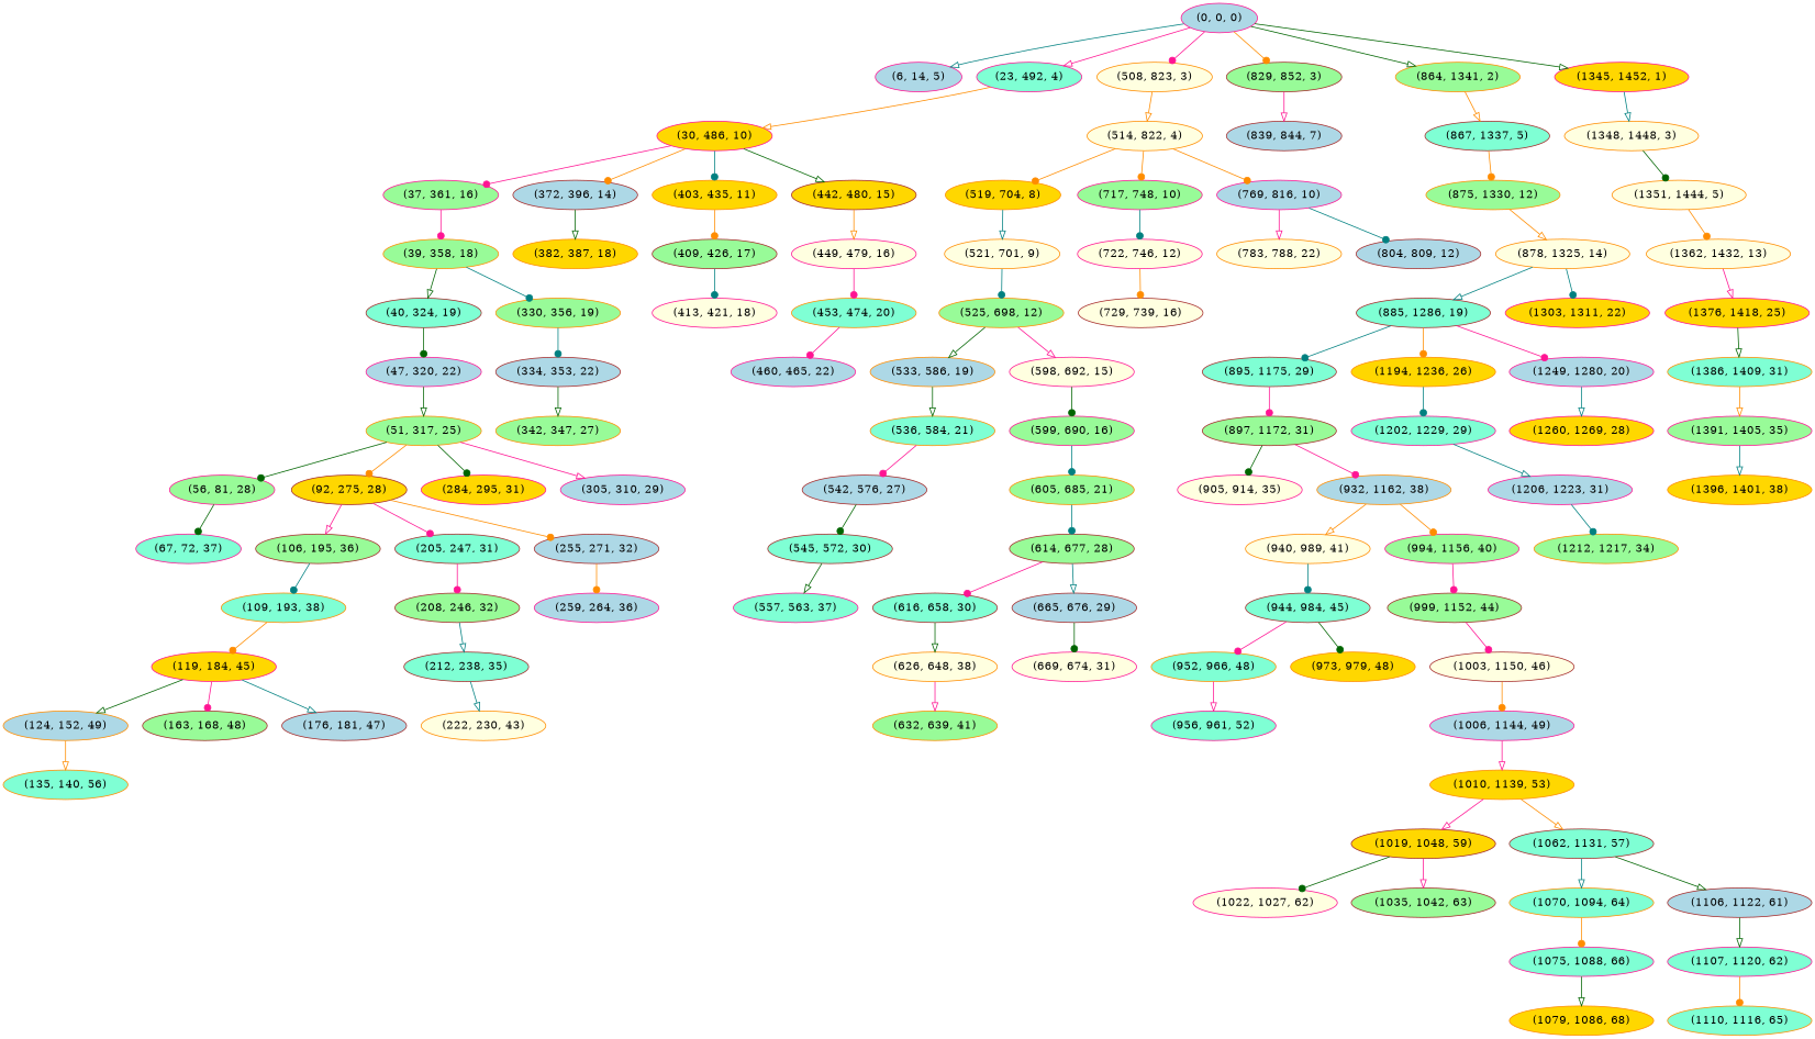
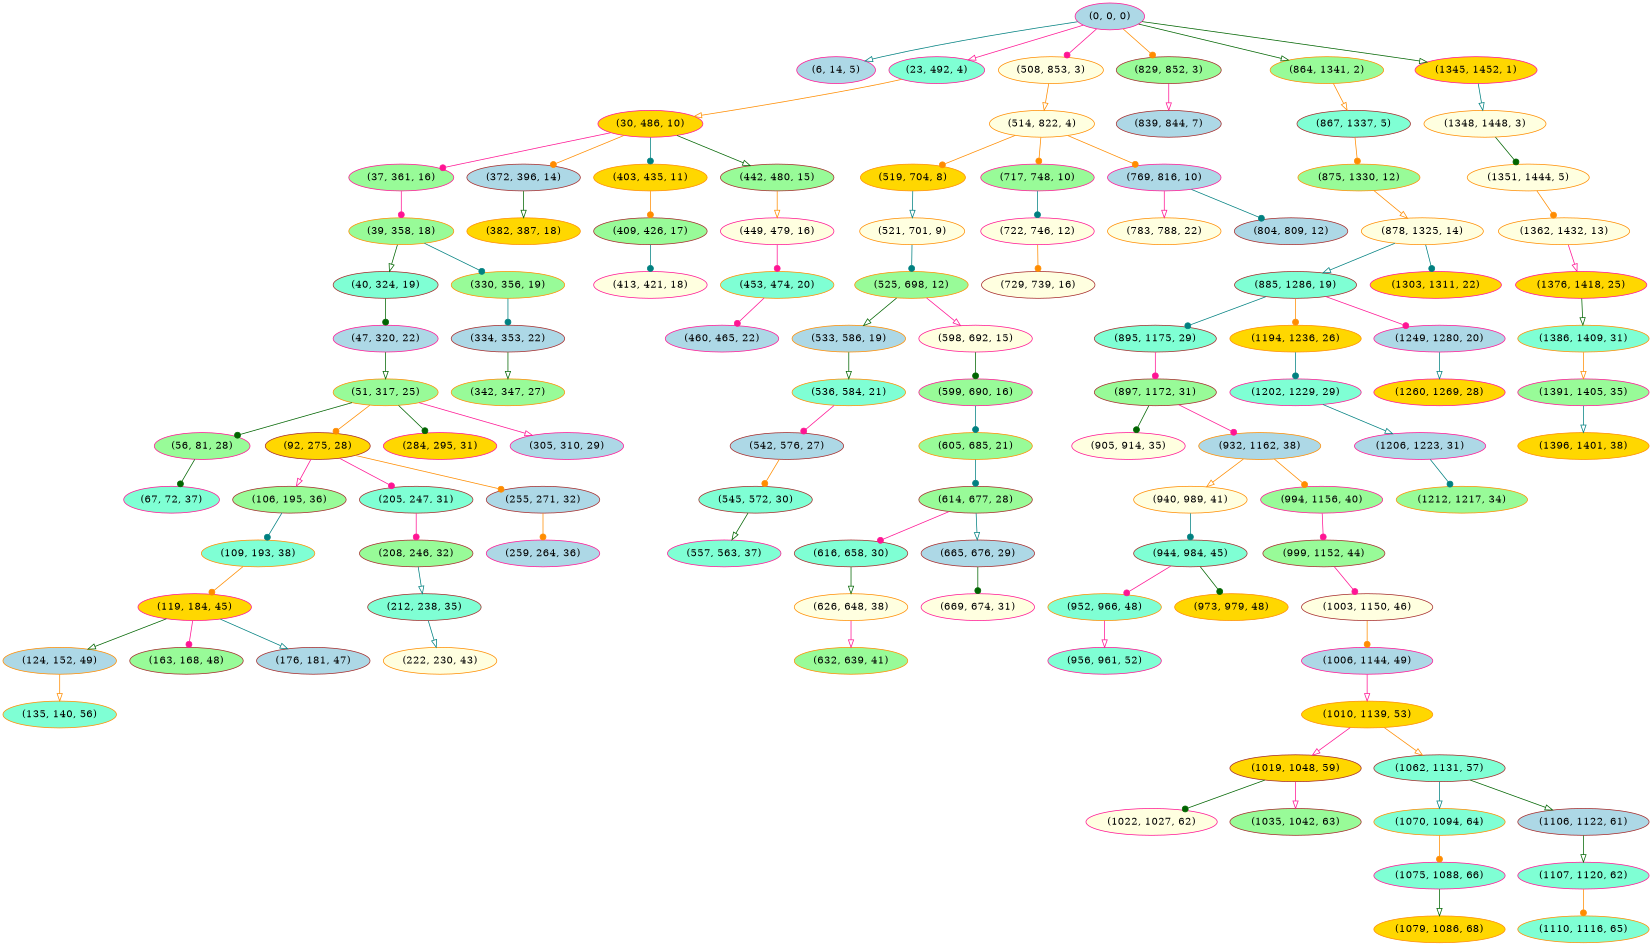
  digraph {
    node [color=darkorange fillcolor=palegreen style=filled]
    edge [arrowhead=dot color=deeppink]
    "(0, 0, 0)" [color=deeppink fillcolor=lightblue]
    "(6, 14, 5)" [color=deeppink fillcolor=lightblue]
    "(23, 492, 4)" [color=deeppink fillcolor=aquamarine]
-   "(508, 823, 3)" [fillcolor=lightyellow]
+   "(508, 823, 3)" [fillcolor=lightyellow label="(508, 853, 3)"]
    "(829, 852, 3)" [color=brown]
    "(864, 1341, 2)"
    "(1345, 1452, 1)" [color=deeppink fillcolor=gold]
    "(30, 486, 10)" [color=deeppink fillcolor=gold]
    "(514, 822, 4)" [fillcolor=lightyellow]
    "(839, 844, 7)" [color=brown fillcolor=lightblue]
    "(867, 1337, 5)" [color=brown fillcolor=aquamarine]
    "(1348, 1448, 3)" [fillcolor=lightyellow]
    "(37, 361, 16)" [color=deeppink]
    "(372, 396, 14)" [color=brown fillcolor=lightblue]
    "(403, 435, 11)" [fillcolor=gold]
-   "(442, 480, 15)" [color=brown fillcolor=gold]
+   "(442, 480, 15)" [color=brown]
    "(39, 358, 18)"
    "(382, 387, 18)" [fillcolor=gold]
    "(409, 426, 17)" [color=brown]
    "(449, 479, 16)" [color=deeppink fillcolor=lightyellow]
    "(40, 324, 19)" [color=brown fillcolor=aquamarine]
    "(330, 356, 19)"
    "(47, 320, 22)" [color=deeppink fillcolor=lightblue]
    "(334, 353, 22)" [color=brown fillcolor=lightblue]
    "(51, 317, 25)"
    "(56, 81, 28)" [color=deeppink]
    "(92, 275, 28)" [color=brown fillcolor=gold]
    "(284, 295, 31)" [color=deeppink fillcolor=gold]
    "(305, 310, 29)" [color=deeppink fillcolor=lightblue]
    "(67, 72, 37)" [color=deeppink fillcolor=aquamarine]
    "(106, 195, 36)" [color=brown]
    "(205, 247, 31)" [color=brown fillcolor=aquamarine]
    "(255, 271, 32)" [color=brown fillcolor=lightblue]
    "(109, 193, 38)" [fillcolor=aquamarine]
    "(208, 246, 32)" [color=brown]
    "(259, 264, 36)" [color=deeppink fillcolor=lightblue]
    "(119, 184, 45)" [color=deeppink fillcolor=gold]
    "(124, 152, 49)" [fillcolor=lightblue]
    "(163, 168, 48)" [color=brown]
    "(176, 181, 47)" [color=brown fillcolor=lightblue]
    "(135, 140, 56)" [fillcolor=aquamarine]
    "(212, 238, 35)" [color=brown fillcolor=aquamarine]
    "(222, 230, 43)" [fillcolor=lightyellow]
    "(342, 347, 27)"
    "(413, 421, 18)" [color=deeppink fillcolor=lightyellow]
    "(453, 474, 20)" [fillcolor=aquamarine]
    "(460, 465, 22)" [color=deeppink fillcolor=lightblue]
    "(519, 704, 8)" [fillcolor=gold]
    "(717, 748, 10)" [color=deeppink]
    "(769, 816, 10)" [color=deeppink fillcolor=lightblue]
    "(521, 701, 9)" [fillcolor=lightyellow]
    "(722, 746, 12)" [color=deeppink fillcolor=lightyellow]
    "(783, 788, 22)" [fillcolor=lightyellow]
    "(804, 809, 12)" [color=brown fillcolor=lightblue]
    "(525, 698, 12)"
    "(533, 586, 19)" [fillcolor=lightblue]
    "(598, 692, 15)" [color=deeppink fillcolor=lightyellow]
    "(536, 584, 21)" [fillcolor=aquamarine]
    "(599, 690, 16)" [color=deeppink]
    "(542, 576, 27)" [color=brown fillcolor=lightblue]
    "(545, 572, 30)" [color=brown fillcolor=aquamarine]
    "(557, 563, 37)" [color=deeppink fillcolor=aquamarine]
    "(605, 685, 21)"
    "(614, 677, 28)" [color=brown]
    "(616, 658, 30)" [color=brown fillcolor=aquamarine]
    "(665, 676, 29)" [color=brown fillcolor=lightblue]
    "(626, 648, 38)" [fillcolor=lightyellow]
    "(669, 674, 31)" [color=deeppink fillcolor=lightyellow]
    "(632, 639, 41)"
    "(729, 739, 16)" [color=brown fillcolor=lightyellow]
    "(875, 1330, 12)"
    "(878, 1325, 14)" [fillcolor=lightyellow]
    "(885, 1286, 19)" [color=brown fillcolor=aquamarine]
    "(1303, 1311, 22)" [color=deeppink fillcolor=gold]
    "(895, 1175, 29)" [color=brown fillcolor=aquamarine]
    "(1194, 1236, 26)" [fillcolor=gold]
    "(1249, 1280, 20)" [color=deeppink fillcolor=lightblue]
    "(897, 1172, 31)" [color=brown]
    "(1202, 1229, 29)" [color=deeppink fillcolor=aquamarine]
    "(1260, 1269, 28)" [color=deeppink fillcolor=gold]
    "(905, 914, 35)" [color=deeppink fillcolor=lightyellow]
    "(932, 1162, 38)" [fillcolor=lightblue]
    "(940, 989, 41)" [fillcolor=lightyellow]
    "(994, 1156, 40)" [color=deeppink]
    "(944, 984, 45)" [color=brown fillcolor=aquamarine]
    "(999, 1152, 44)" [color=brown]
    "(952, 966, 48)" [fillcolor=aquamarine]
    "(973, 979, 48)" [fillcolor=gold]
    "(956, 961, 52)" [color=deeppink fillcolor=aquamarine]
    "(1003, 1150, 46)" [color=brown fillcolor=lightyellow]
    "(1006, 1144, 49)" [color=deeppink fillcolor=lightblue]
    "(1010, 1139, 53)" [fillcolor=gold]
    "(1019, 1048, 59)" [color=brown fillcolor=gold]
    "(1062, 1131, 57)" [color=brown fillcolor=aquamarine]
    "(1022, 1027, 62)" [color=deeppink fillcolor=lightyellow]
    "(1035, 1042, 63)" [color=brown]
    "(1070, 1094, 64)" [fillcolor=aquamarine]
    "(1106, 1122, 61)" [color=brown fillcolor=lightblue]
    "(1075, 1088, 66)" [color=deeppink fillcolor=aquamarine]
    "(1107, 1120, 62)" [color=deeppink fillcolor=aquamarine]
    "(1079, 1086, 68)" [fillcolor=gold]
    "(1110, 1116, 65)" [fillcolor=aquamarine]
    "(1206, 1223, 31)" [color=deeppink fillcolor=lightblue]
    "(1212, 1217, 34)"
    "(1351, 1444, 5)" [fillcolor=lightyellow]
    "(1362, 1432, 13)" [fillcolor=lightyellow]
    "(1376, 1418, 25)" [color=deeppink fillcolor=gold]
    "(1386, 1409, 31)" [fillcolor=aquamarine]
    "(1391, 1405, 35)" [color=deeppink]
    "(1396, 1401, 38)" [fillcolor=gold]
    "(0, 0, 0)" -> "(6, 14, 5)" [arrowhead=onormal color=teal]
    "(0, 0, 0)" -> "(23, 492, 4)" [arrowhead=onormal]
    "(0, 0, 0)" -> "(508, 823, 3)"
    "(0, 0, 0)" -> "(829, 852, 3)" [color=darkorange]
    "(0, 0, 0)" -> "(864, 1341, 2)" [arrowhead=onormal color=darkgreen]
    "(0, 0, 0)" -> "(1345, 1452, 1)" [arrowhead=onormal color=darkgreen]
    "(23, 492, 4)" -> "(30, 486, 10)" [arrowhead=onormal color=darkorange]
    "(508, 823, 3)" -> "(514, 822, 4)" [arrowhead=onormal color=darkorange]
    "(829, 852, 3)" -> "(839, 844, 7)" [arrowhead=onormal]
    "(864, 1341, 2)" -> "(867, 1337, 5)" [arrowhead=onormal color=darkorange]
    "(1345, 1452, 1)" -> "(1348, 1448, 3)" [arrowhead=onormal color=teal]
    "(30, 486, 10)" -> "(37, 361, 16)"
    "(30, 486, 10)" -> "(372, 396, 14)" [color=darkorange]
    "(30, 486, 10)" -> "(403, 435, 11)" [color=teal]
    "(30, 486, 10)" -> "(442, 480, 15)" [arrowhead=onormal color=darkgreen]
    "(514, 822, 4)" -> "(519, 704, 8)" [color=darkorange]
    "(514, 822, 4)" -> "(717, 748, 10)" [color=darkorange]
    "(514, 822, 4)" -> "(769, 816, 10)" [color=darkorange]
    "(867, 1337, 5)" -> "(875, 1330, 12)" [color=darkorange]
    "(1348, 1448, 3)" -> "(1351, 1444, 5)" [color=darkgreen]
    "(37, 361, 16)" -> "(39, 358, 18)"
    "(372, 396, 14)" -> "(382, 387, 18)" [arrowhead=onormal color=darkgreen]
    "(403, 435, 11)" -> "(409, 426, 17)" [color=darkorange]
    "(442, 480, 15)" -> "(449, 479, 16)" [arrowhead=onormal color=darkorange]
    "(39, 358, 18)" -> "(40, 324, 19)" [arrowhead=onormal color=darkgreen]
    "(39, 358, 18)" -> "(330, 356, 19)" [color=teal]
    "(409, 426, 17)" -> "(413, 421, 18)" [color=teal]
    "(449, 479, 16)" -> "(453, 474, 20)"
    "(40, 324, 19)" -> "(47, 320, 22)" [color=darkgreen]
    "(330, 356, 19)" -> "(334, 353, 22)" [color=teal]
    "(47, 320, 22)" -> "(51, 317, 25)" [arrowhead=onormal color=darkgreen]
    "(334, 353, 22)" -> "(342, 347, 27)" [arrowhead=onormal color=darkgreen]
    "(51, 317, 25)" -> "(56, 81, 28)" [color=darkgreen]
    "(51, 317, 25)" -> "(92, 275, 28)" [color=darkorange]
    "(51, 317, 25)" -> "(284, 295, 31)" [color=darkgreen]
    "(51, 317, 25)" -> "(305, 310, 29)" [arrowhead=onormal]
    "(56, 81, 28)" -> "(67, 72, 37)" [color=darkgreen]
    "(92, 275, 28)" -> "(106, 195, 36)" [arrowhead=onormal]
    "(92, 275, 28)" -> "(205, 247, 31)"
    "(92, 275, 28)" -> "(255, 271, 32)" [color=darkorange]
    "(106, 195, 36)" -> "(109, 193, 38)" [color=teal]
    "(205, 247, 31)" -> "(208, 246, 32)"
    "(255, 271, 32)" -> "(259, 264, 36)" [color=darkorange]
    "(109, 193, 38)" -> "(119, 184, 45)" [color=darkorange]
    "(208, 246, 32)" -> "(212, 238, 35)" [arrowhead=onormal color=teal]
    "(119, 184, 45)" -> "(124, 152, 49)" [arrowhead=onormal color=darkgreen]
    "(119, 184, 45)" -> "(163, 168, 48)"
    "(119, 184, 45)" -> "(176, 181, 47)" [arrowhead=onormal color=teal]
    "(124, 152, 49)" -> "(135, 140, 56)" [arrowhead=onormal color=darkorange]
    "(212, 238, 35)" -> "(222, 230, 43)" [arrowhead=onormal color=teal]
    "(453, 474, 20)" -> "(460, 465, 22)"
    "(519, 704, 8)" -> "(521, 701, 9)" [arrowhead=onormal color=teal]
    "(717, 748, 10)" -> "(722, 746, 12)" [color=teal]
    "(769, 816, 10)" -> "(783, 788, 22)" [arrowhead=onormal]
    "(769, 816, 10)" -> "(804, 809, 12)" [color=teal]
    "(521, 701, 9)" -> "(525, 698, 12)" [color=teal]
    "(722, 746, 12)" -> "(729, 739, 16)" [color=darkorange]
    "(525, 698, 12)" -> "(533, 586, 19)" [arrowhead=onormal color=darkgreen]
    "(525, 698, 12)" -> "(598, 692, 15)" [arrowhead=onormal]
    "(533, 586, 19)" -> "(536, 584, 21)" [arrowhead=onormal color=darkgreen]
    "(598, 692, 15)" -> "(599, 690, 16)" [color=darkgreen]
    "(536, 584, 21)" -> "(542, 576, 27)"
    "(599, 690, 16)" -> "(605, 685, 21)" [color=teal]
-   "(542, 576, 27)" -> "(545, 572, 30)" [color=darkgreen]
+   "(542, 576, 27)" -> "(545, 572, 30)" [color=darkorange]
    "(545, 572, 30)" -> "(557, 563, 37)" [arrowhead=onormal color=darkgreen]
    "(605, 685, 21)" -> "(614, 677, 28)" [color=teal]
    "(614, 677, 28)" -> "(616, 658, 30)"
    "(614, 677, 28)" -> "(665, 676, 29)" [arrowhead=onormal color=teal]
    "(616, 658, 30)" -> "(626, 648, 38)" [arrowhead=onormal color=darkgreen]
    "(665, 676, 29)" -> "(669, 674, 31)" [color=darkgreen]
    "(626, 648, 38)" -> "(632, 639, 41)" [arrowhead=onormal]
    "(875, 1330, 12)" -> "(878, 1325, 14)" [arrowhead=onormal color=darkorange]
    "(878, 1325, 14)" -> "(885, 1286, 19)" [arrowhead=onormal color=teal]
    "(878, 1325, 14)" -> "(1303, 1311, 22)" [color=teal]
    "(885, 1286, 19)" -> "(895, 1175, 29)" [color=teal]
    "(885, 1286, 19)" -> "(1194, 1236, 26)" [color=darkorange]
    "(885, 1286, 19)" -> "(1249, 1280, 20)"
    "(895, 1175, 29)" -> "(897, 1172, 31)"
    "(1194, 1236, 26)" -> "(1202, 1229, 29)" [color=teal]
    "(1249, 1280, 20)" -> "(1260, 1269, 28)" [arrowhead=onormal color=teal]
    "(897, 1172, 31)" -> "(905, 914, 35)" [color=darkgreen]
    "(897, 1172, 31)" -> "(932, 1162, 38)"
    "(1202, 1229, 29)" -> "(1206, 1223, 31)" [arrowhead=onormal color=teal]
    "(932, 1162, 38)" -> "(940, 989, 41)" [arrowhead=onormal color=darkorange]
    "(932, 1162, 38)" -> "(994, 1156, 40)" [color=darkorange]
    "(940, 989, 41)" -> "(944, 984, 45)" [color=teal]
    "(994, 1156, 40)" -> "(999, 1152, 44)"
    "(944, 984, 45)" -> "(952, 966, 48)"
    "(944, 984, 45)" -> "(973, 979, 48)" [color=darkgreen]
    "(999, 1152, 44)" -> "(1003, 1150, 46)"
    "(952, 966, 48)" -> "(956, 961, 52)" [arrowhead=onormal]
    "(1003, 1150, 46)" -> "(1006, 1144, 49)" [color=darkorange]
    "(1006, 1144, 49)" -> "(1010, 1139, 53)" [arrowhead=onormal]
    "(1010, 1139, 53)" -> "(1019, 1048, 59)" [arrowhead=onormal]
    "(1010, 1139, 53)" -> "(1062, 1131, 57)" [arrowhead=onormal color=darkorange]
    "(1019, 1048, 59)" -> "(1022, 1027, 62)" [color=darkgreen]
    "(1019, 1048, 59)" -> "(1035, 1042, 63)" [arrowhead=onormal]
    "(1062, 1131, 57)" -> "(1070, 1094, 64)" [arrowhead=onormal color=teal]
    "(1062, 1131, 57)" -> "(1106, 1122, 61)" [arrowhead=onormal color=darkgreen]
    "(1070, 1094, 64)" -> "(1075, 1088, 66)" [color=darkorange]
    "(1106, 1122, 61)" -> "(1107, 1120, 62)" [arrowhead=onormal color=darkgreen]
    "(1075, 1088, 66)" -> "(1079, 1086, 68)" [arrowhead=onormal color=darkgreen]
    "(1107, 1120, 62)" -> "(1110, 1116, 65)" [color=darkorange]
    "(1206, 1223, 31)" -> "(1212, 1217, 34)" [color=teal]
    "(1351, 1444, 5)" -> "(1362, 1432, 13)" [color=darkorange]
    "(1362, 1432, 13)" -> "(1376, 1418, 25)" [arrowhead=onormal]
    "(1376, 1418, 25)" -> "(1386, 1409, 31)" [arrowhead=onormal color=darkgreen]
    "(1386, 1409, 31)" -> "(1391, 1405, 35)" [arrowhead=onormal color=darkorange]
    "(1391, 1405, 35)" -> "(1396, 1401, 38)" [arrowhead=onormal color=teal]
  }
